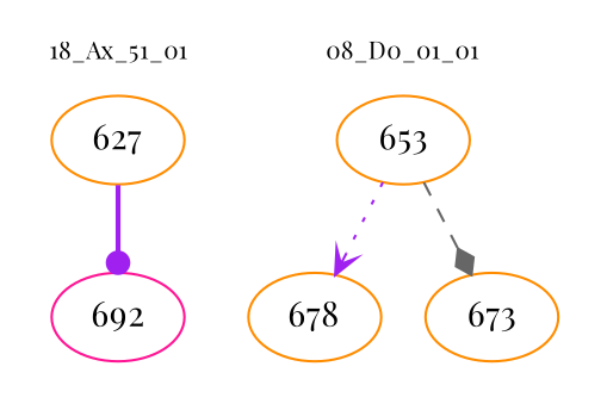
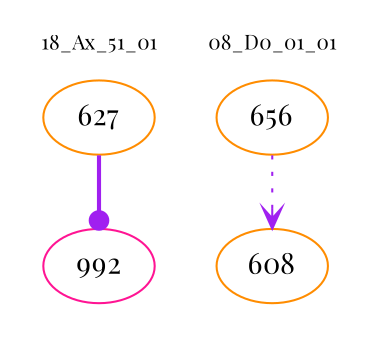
  digraph {
    fontname="Playfair Display"
    node [color=darkorange fontname="Playfair Display"]
    edge [color=purple fontname="Playfair Display"]
    n1 [label=627]
-   n2 [color=deeppink label=692]
-   n3 [label=653]
-   n4 [label=678]
-   n5 [label=673]
+   n2 [color=deeppink label=992]
+   n3 [label=656]
+   n4 [label=608]
    subgraph cluster_1 {
      color=white
      fontsize=10
      label="18_Ax_51_01"
      n1
      n2
    }
    subgraph cluster_2 {
      color=white
      fontsize=10
      label="08_D0_01_01"
      n3
      n4
-     n5
    }
    n1 -> n2 [arrowhead=dot style=bold]
    n3 -> n4 [arrowhead=vee style=dotted]
-   n3 -> n5 [arrowhead=diamond color=gray40 style=dashed]
  }
